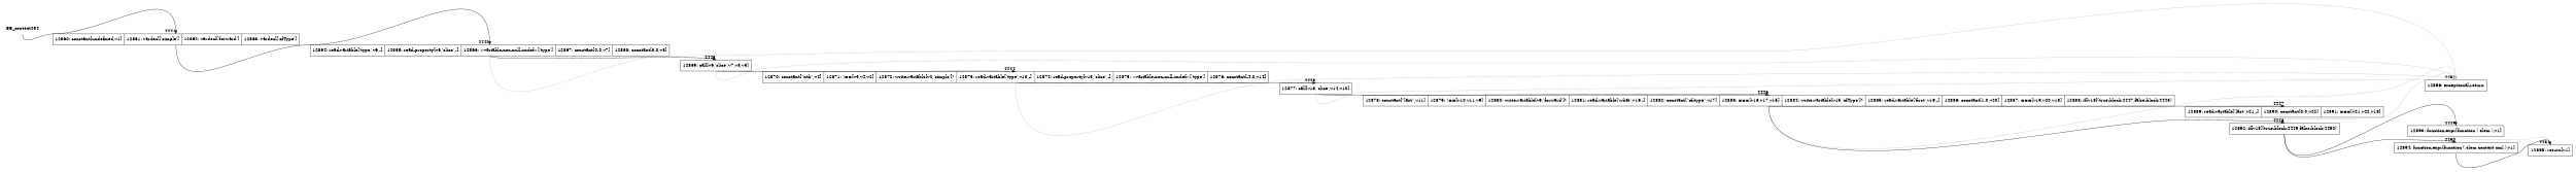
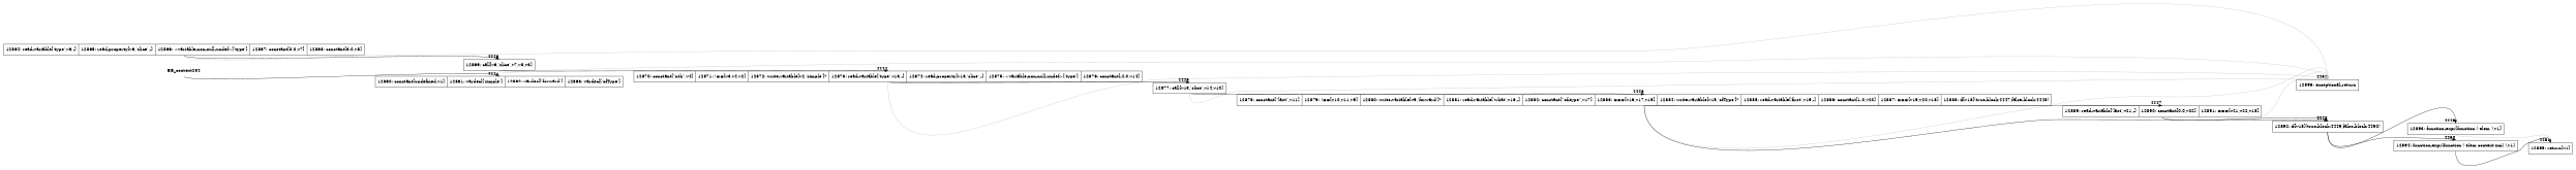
  digraph {
    rankdir=LR
    node [shape=record]
    edge [headport=n tailport=s]
    n1 [label=BB_context284 shape=none]
    n2 [label="{12860: constant[undefined,v1]|12861: vardecl['simple']|12862: vardecl['forward']|12863: vardecl['ofType']}"]
    n3 [label="{12864: read-variable['type',v6,-]|12865: read-property[v6,'slice',-]|12866: \<variable-non-null-undef\>['type']|12867: constant[0.0,v7]|12868: constant[3.0,v8]}"]
    n4 [label="{12869: call[v6,'slice',v7,v8,v3]}"]
    n5 [label="{12896: exceptional-return}"]
    n6 [label="{12870: constant[\"nth\",v4]|12871: !==[v3,v4,v2]|12872: write-variable[v2,'simple']*|12873: read-variable['type',v13,-]|12874: read-property[v13,'slice',-]|12875: \<variable-non-null-undef\>['type']|12876: constant[-4.0,v14]}"]
    n7 [label="{12877: call[v13,'slice',v14,v10]}"]
    n8 [label="{12878: constant[\"last\",v11]|12879: !==[v10,v11,v9]|12880: write-variable[v9,'forward']*|12881: read-variable['what',v16,-]|12882: constant[\"of-type\",v17]|12883: ===[v16,v17,v15]|12884: write-variable[v15,'ofType']*|12885: read-variable['first',v19,-]|12886: constant[1.0,v20]|12887: ===[v19,v20,v18]|12888: if[v18](true-block:4447,false-block:4448)}"]
    n9 [label="{12892: if[v18](true-block:4449,false-block:4450)}"]
    n10 [label="{12889: read-variable['last',v21,-]|12890: constant[0.0,v22]|12891: ===[v21,v22,v18]}"]
    n11 [label="{12893: function-expr[function ( elem ),v1]}"]
    n12 [label="{12894: function-expr[function ( elem context xml ),v1]}"]
    n13 [label="{12895: return[v1]}"]
    n1 -> n2 [headlabel="    4441"]
-   n2 -> n3 [headlabel="      4442"]
    n3 -> n4 [headlabel="      4443"]
    n3 -> n5 [color=gray headlabel="      4452"]
    n4 -> n5 [color=gray]
    n4 -> n6 [headlabel="      4444"]
    n6 -> n5 [color=gray]
    n6 -> n7 [headlabel="      4445"]
    n7 -> n5 [color=gray]
    n7 -> n8 [headlabel="      4446"]
    n8 -> n5 [color=gray]
    n8 -> n9 [headlabel="      4448"]
    n8 -> n10 [headlabel="      4447"]
    n9 -> n11 [headlabel="      4449"]
    n9 -> n12 [headlabel="      4450"]
    n10 -> n5 [color=gray]
+   n10 -> n9
    n11 -> n13 [color=gray headlabel="      4451"]
    n12 -> n13
  }
